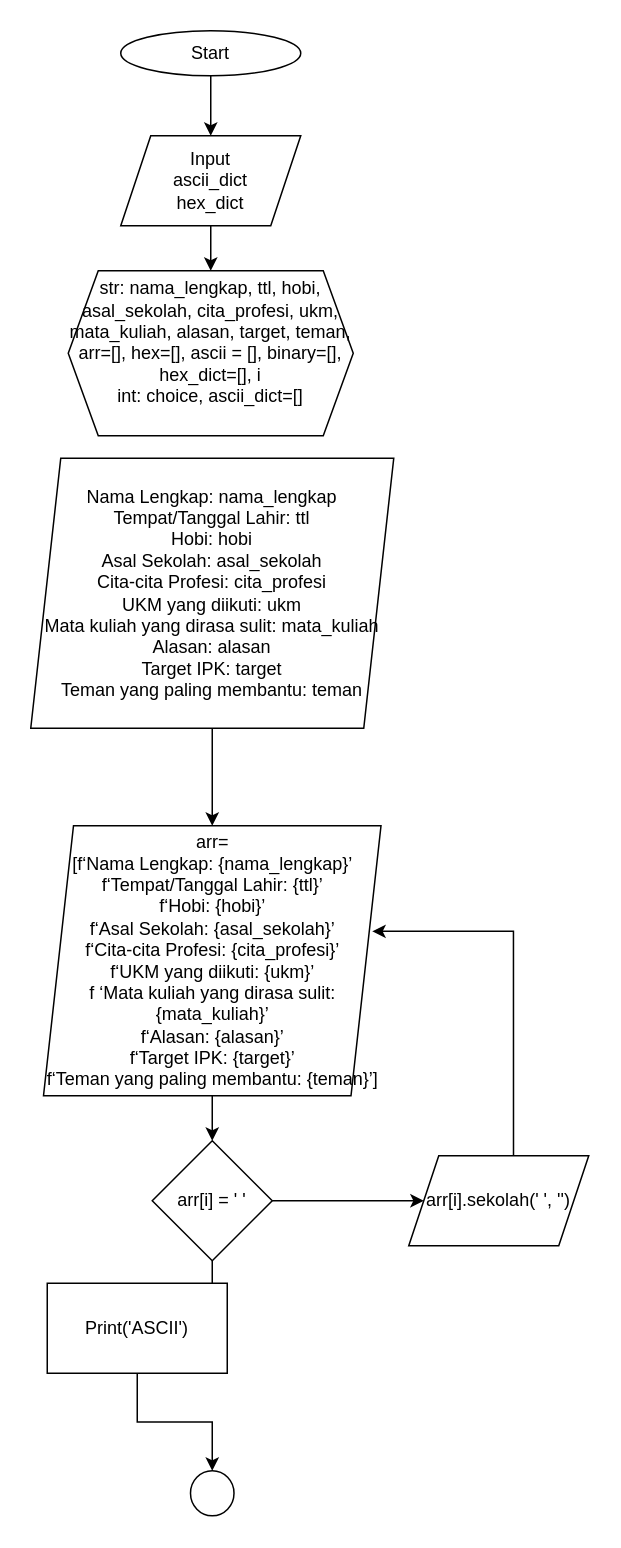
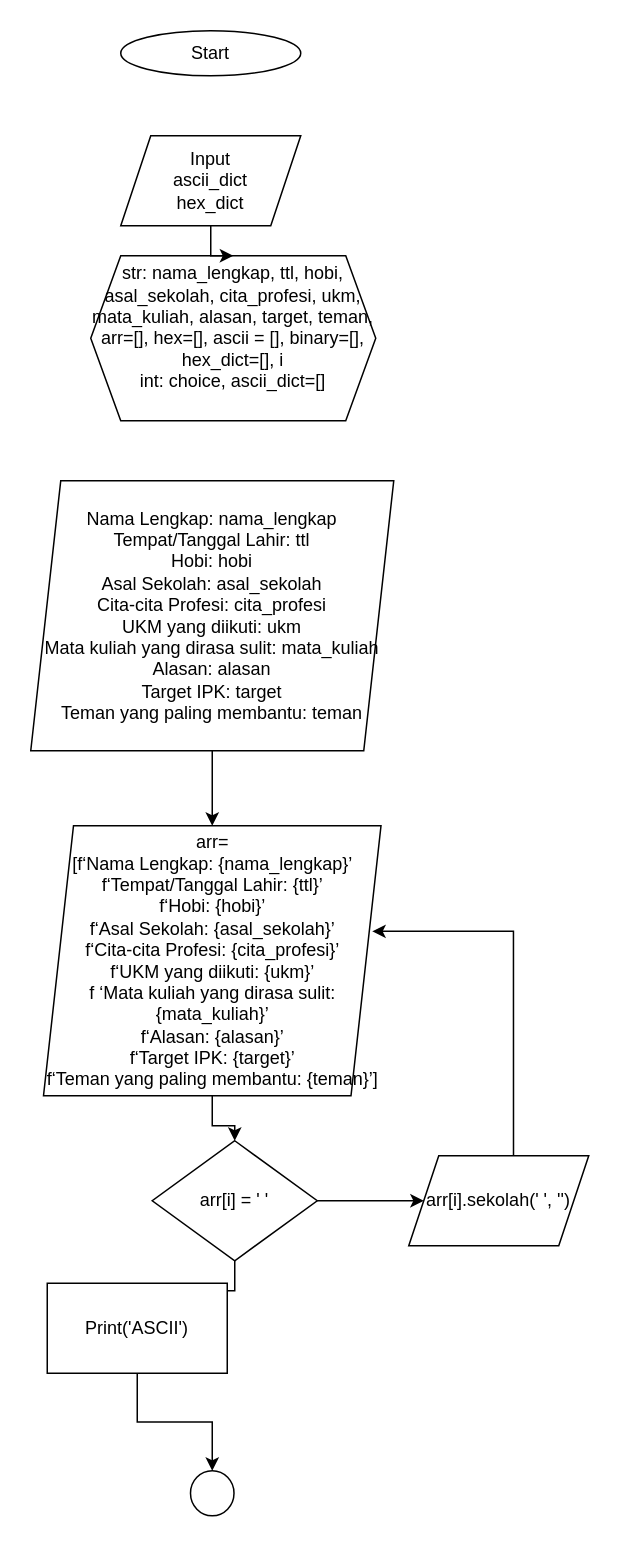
  <mxCell id="0" />
  <mxCell id="1" parent="0" />
- <mxCell id="2" value="" style="edgeStyle=orthogonalEdgeStyle;rounded=0;orthogonalLoop=1;jettySize=auto;html=1;" parent="1" source="3" target="8" edge="1"><mxGeometry relative="1" as="geometry" /></mxCell>
  <mxCell id="3" value="Start" style="ellipse;whiteSpace=wrap;html=1;" parent="1" vertex="1"><mxGeometry x="80" y="20" width="120" height="30" as="geometry" /></mxCell>
- <mxCell id="4" value="&lt;div&gt;str: nama_lengkap, ttl, hobi, asal_sekolah, cita_profesi, ukm, mata_kuliah, alasan, target, teman, arr=[], hex=[], ascii = [], binary=[], hex_dict=[], i&lt;/div&gt;&lt;div&gt;int: choice, ascii_dict=[]&lt;/div&gt;&lt;div&gt;&lt;br&gt;&lt;/div&gt;" style="shape=hexagon;perimeter=hexagonPerimeter2;whiteSpace=wrap;html=1;fixedSize=1;" parent="1" vertex="1"><mxGeometry x="45" y="180" width="190" height="110" as="geometry" /></mxCell>
+ <mxCell id="4" value="&lt;div&gt;str: nama_lengkap, ttl, hobi, asal_sekolah, cita_profesi, ukm, mata_kuliah, alasan, target, teman, arr=[], hex=[], ascii = [], binary=[], hex_dict=[], i&lt;/div&gt;&lt;div&gt;int: choice, ascii_dict=[]&lt;/div&gt;&lt;div&gt;&lt;br&gt;&lt;/div&gt;" style="shape=hexagon;perimeter=hexagonPerimeter2;whiteSpace=wrap;html=1;fixedSize=1;" parent="1" vertex="1"><mxGeometry x="60" y="170" width="190" height="110" as="geometry" /></mxCell>
  <mxCell id="5" value="" style="edgeStyle=orthogonalEdgeStyle;rounded=0;orthogonalLoop=1;jettySize=auto;html=1;" parent="1" source="6" target="10" edge="1"><mxGeometry relative="1" as="geometry" /></mxCell>
- <mxCell id="6" value="&lt;div&gt;Nama Lengkap: nama_lengkap&lt;/div&gt;&lt;div&gt;Tempat/Tanggal Lahir: ttl&lt;/div&gt;&lt;div&gt;Hobi: hobi&lt;/div&gt;&lt;div&gt;Asal Sekolah: asal_sekolah&lt;/div&gt;&lt;div&gt;Cita-cita Profesi: cita_profesi&lt;/div&gt;&lt;div&gt;UKM yang diikuti: ukm&lt;/div&gt;&lt;div&gt;Mata kuliah yang dirasa sulit: mata_kuliah&lt;/div&gt;&lt;div&gt;Alasan: alasan&lt;/div&gt;&lt;div&gt;Target IPK: target&lt;/div&gt;&lt;div&gt;Teman yang paling membantu: teman&lt;/div&gt;" style="shape=parallelogram;perimeter=parallelogramPerimeter;whiteSpace=wrap;html=1;fixedSize=1;" parent="1" vertex="1"><mxGeometry x="20" y="305" width="242" height="180" as="geometry" /></mxCell>
+ <mxCell id="6" value="&lt;div&gt;Nama Lengkap: nama_lengkap&lt;/div&gt;&lt;div&gt;Tempat/Tanggal Lahir: ttl&lt;/div&gt;&lt;div&gt;Hobi: hobi&lt;/div&gt;&lt;div&gt;Asal Sekolah: asal_sekolah&lt;/div&gt;&lt;div&gt;Cita-cita Profesi: cita_profesi&lt;/div&gt;&lt;div&gt;UKM yang diikuti: ukm&lt;/div&gt;&lt;div&gt;Mata kuliah yang dirasa sulit: mata_kuliah&lt;/div&gt;&lt;div&gt;Alasan: alasan&lt;/div&gt;&lt;div&gt;Target IPK: target&lt;/div&gt;&lt;div&gt;Teman yang paling membantu: teman&lt;/div&gt;" style="shape=parallelogram;perimeter=parallelogramPerimeter;whiteSpace=wrap;html=1;fixedSize=1;" parent="1" vertex="1"><mxGeometry x="20" y="320" width="242" height="180" as="geometry" /></mxCell>
  <mxCell id="7" value="" style="edgeStyle=orthogonalEdgeStyle;rounded=0;orthogonalLoop=1;jettySize=auto;html=1;" parent="1" source="8" target="4" edge="1"><mxGeometry relative="1" as="geometry" /></mxCell>
  <mxCell id="8" value="Input&lt;div&gt;ascii_dict&lt;/div&gt;&lt;div&gt;hex_dict&lt;/div&gt;" style="shape=parallelogram;perimeter=parallelogramPerimeter;whiteSpace=wrap;html=1;fixedSize=1;" parent="1" vertex="1"><mxGeometry x="80" y="90" width="120" height="60" as="geometry" /></mxCell>
  <mxCell id="9" value="" style="edgeStyle=orthogonalEdgeStyle;rounded=0;orthogonalLoop=1;jettySize=auto;html=1;" edge="1" parent="1" source="10" target="13"><mxGeometry relative="1" as="geometry" /></mxCell>
  <mxCell id="10" value="arr=&#10;[f‘Nama Lengkap: {nama_lengkap}’&#10;f‘Tempat/Tanggal Lahir: {ttl}’&#10;f‘Hobi: {hobi}’&#10;f‘Asal Sekolah: {asal_sekolah}’&#10;f‘Cita-cita Profesi: {cita_profesi}’&#10;f‘UKM yang diikuti: {ukm}’&#10;f ‘Mata kuliah yang dirasa sulit: {mata_kuliah}’&#10;f‘Alasan: {alasan}’&#10;f‘Target IPK: {target}’&#10;f‘Teman yang paling membantu: {teman}’]" style="shape=parallelogram;perimeter=parallelogramPerimeter;whiteSpace=wrap;html=1;fixedSize=1;" parent="1" vertex="1"><mxGeometry x="28.5" y="550" width="225" height="180" as="geometry" /></mxCell>
  <mxCell id="11" value="" style="edgeStyle=orthogonalEdgeStyle;rounded=0;orthogonalLoop=1;jettySize=auto;html=1;" edge="1" parent="1" source="13" target="15"><mxGeometry relative="1" as="geometry" /></mxCell>
  <mxCell id="12" value="" style="edgeStyle=orthogonalEdgeStyle;rounded=0;orthogonalLoop=1;jettySize=auto;html=1;" edge="1" parent="1" source="13" target="17"><mxGeometry relative="1" as="geometry" /></mxCell>
- <mxCell id="13" value="arr[i] = ' '" style="rhombus;whiteSpace=wrap;html=1;" vertex="1" parent="1"><mxGeometry x="101" y="760" width="80" height="80" as="geometry" /></mxCell>
+ <mxCell id="13" value="arr[i] = ' '" style="rhombus;whiteSpace=wrap;html=1;" vertex="1" parent="1"><mxGeometry x="101" y="760" width="110" height="80" as="geometry" /></mxCell>
  <mxCell id="14" value="" style="edgeStyle=orthogonalEdgeStyle;rounded=0;orthogonalLoop=1;jettySize=auto;html=1;exitX=0.582;exitY=0.015;exitDx=0;exitDy=0;exitPerimeter=0;entryX=0.974;entryY=0.391;entryDx=0;entryDy=0;entryPerimeter=0;" edge="1" parent="1" source="15" target="10"><mxGeometry relative="1" as="geometry"><mxPoint x="342" y="760" as="sourcePoint" /><mxPoint x="272" y="620" as="targetPoint" /><Array as="points"><mxPoint x="342" y="620" /></Array></mxGeometry></mxCell>
  <mxCell id="15" value="arr[i].sekolah(' ', '')" style="shape=parallelogram;perimeter=parallelogramPerimeter;whiteSpace=wrap;html=1;fixedSize=1;" vertex="1" parent="1"><mxGeometry x="272" y="770" width="120" height="60" as="geometry" /></mxCell>
  <mxCell id="16" value="" style="edgeStyle=orthogonalEdgeStyle;rounded=0;orthogonalLoop=1;jettySize=auto;html=1;" edge="1" parent="1" source="17" target="18"><mxGeometry relative="1" as="geometry" /></mxCell>
  <mxCell id="17" value="Print('ASCII')" style="rounded=0;whiteSpace=wrap;html=1;" vertex="1" parent="1"><mxGeometry x="31" y="855" width="120" height="60" as="geometry" /></mxCell>
  <mxCell id="18" value="" style="ellipse;whiteSpace=wrap;html=1;rounded=0;" vertex="1" parent="1"><mxGeometry x="126.5" y="980" width="29" height="30" as="geometry" /></mxCell>
